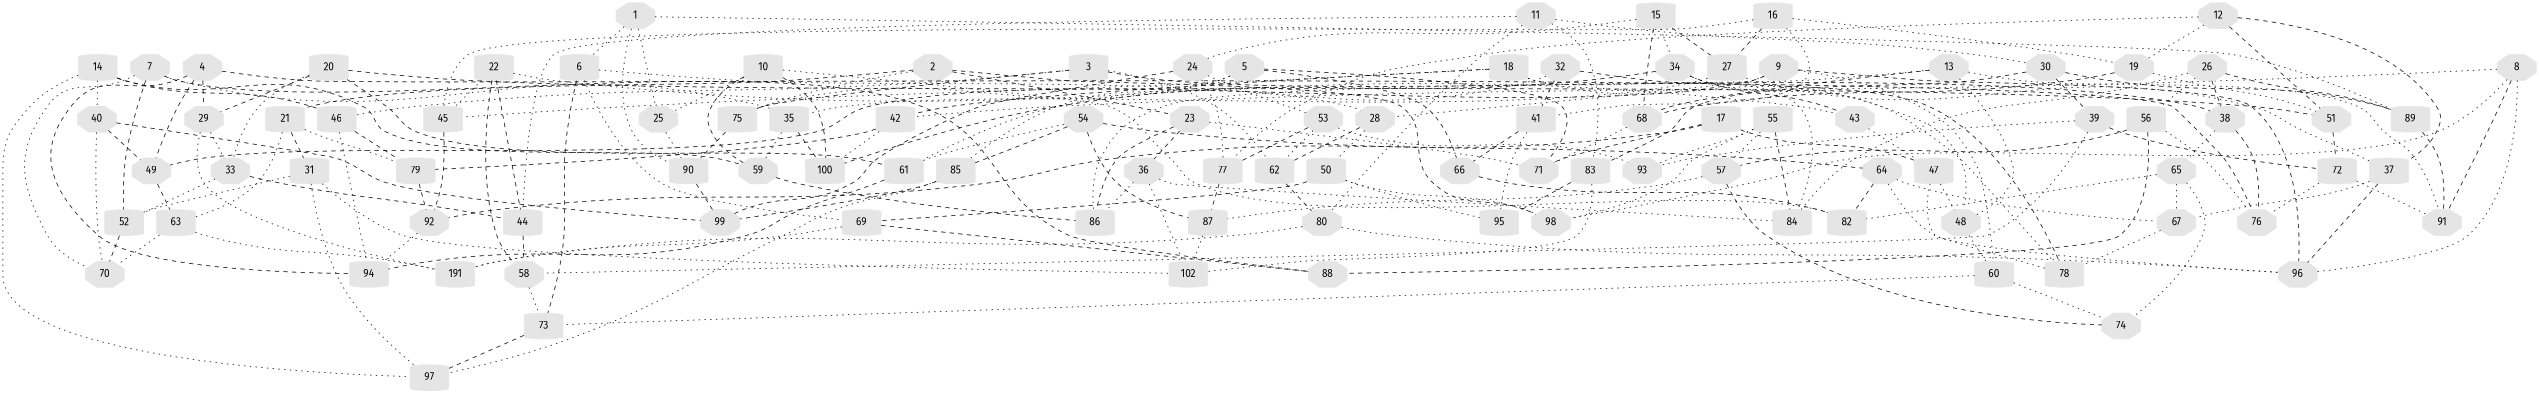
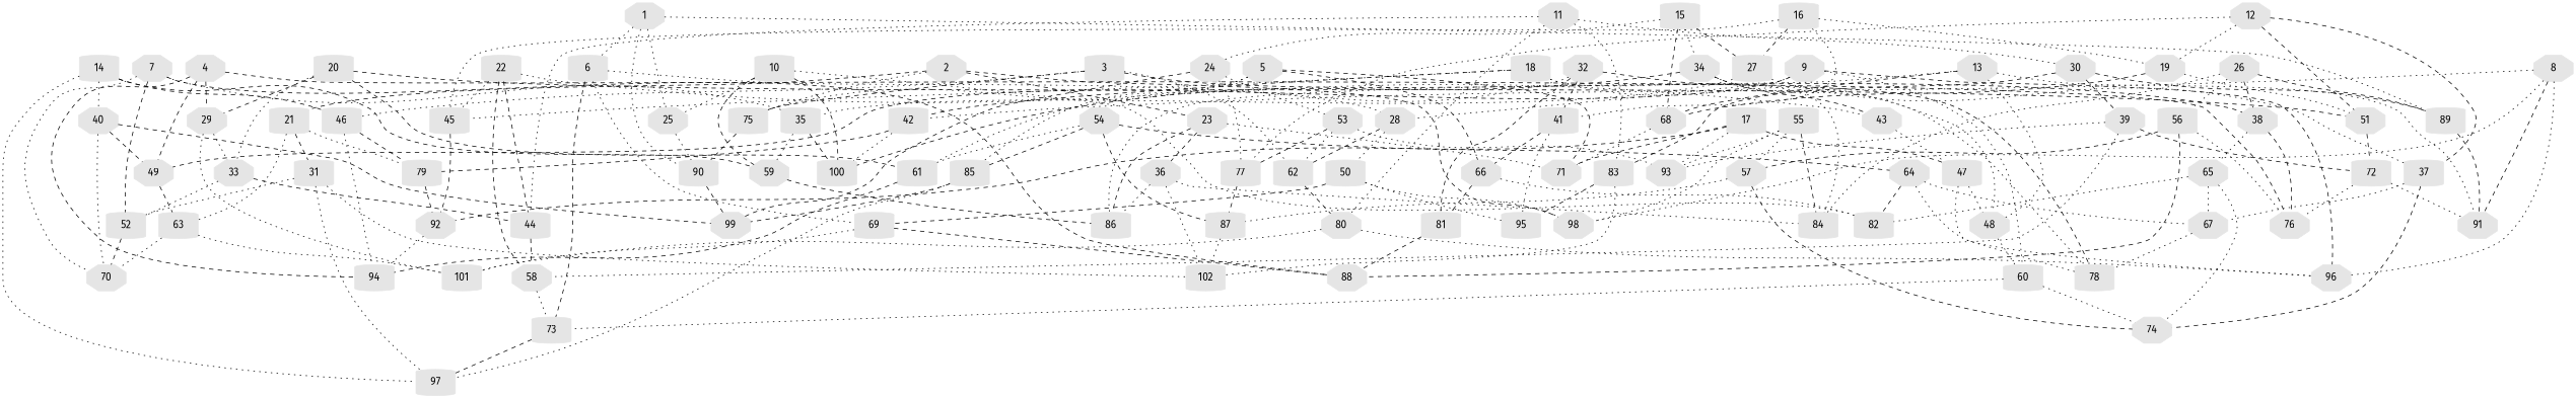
  graph {
    fontname="Fira Sans"
    node [color=gray90 fontname="Fira Sans" shape=cylinder style=filled]
    edge [fontname="Fira Sans" style=dotted]
    6
    1 [shape=octagon]
    25 [shape=octagon]
    89
    90
    28 [shape=octagon]
    69
    73
    91 [shape=octagon]
    99 [shape=octagon]
    21
    2 [shape=octagon]
    23 [shape=octagon]
    75
    98 [shape=octagon]
    31
    63
    79
    71 [shape=octagon]
    86
    36 [shape=octagon]
    3
    38 [shape=octagon]
    46
    62
    76 [shape=octagon]
    65 [shape=octagon]
    94
    80 [shape=octagon]
    4 [shape=octagon]
    29 [shape=octagon]
    49 [shape=octagon]
    33 [shape=octagon]
-   101 [label=191]
+   101
    5 [shape=octagon]
    66 [shape=octagon]
    85
    82
+   81
    97
    50
    88 [shape=octagon]
    35
    7 [shape=octagon]
    52
    70 [shape=octagon]
    59 [shape=octagon]
    100
    8 [shape=octagon]
    42
    96 [shape=octagon]
    9 [shape=octagon]
    60
    74 [shape=octagon]
    10
    11 [shape=octagon]
    30 [shape=octagon]
    44
    83
    39 [shape=octagon]
    58 [shape=octagon]
    102
    95
    12 [shape=octagon]
    19 [shape=octagon]
    37
    51 [shape=octagon]
    77
    68 [shape=octagon]
    67 [shape=octagon]
    72
    87
    13 [shape=octagon]
    48 [shape=octagon]
    14
    40 [shape=octagon]
    15
    24 [shape=octagon]
    27
    34 [shape=octagon]
    53 [shape=octagon]
    43 [shape=octagon]
    16
    41
    45
    92 [shape=octagon]
    17
    47
    93 [shape=octagon]
    78
    18
    84
    20
    61
    22
    26 [shape=octagon]
    56
    57 [shape=octagon]
    32 [shape=octagon]
    54 [shape=octagon]
    64 [shape=octagon]
    55
    6 -- 28
    6 -- 69
    6 -- 73 [style=dashed]
    1 -- 6
    1 -- 25
    1 -- 89
    1 -- 90
    25 -- 90
    89 -- 91 [style=dashed]
    90 -- 99 [style=dashed]
    28 -- 62 [style=dashed]
    28 -- 50
    69 -- 101
    69 -- 88 [style=dashed]
    73 -- 97 [style=dashed]
    21 -- 31 [style=dashed]
    21 -- 63
    21 -- 79
    2 -- 21 [style=dashed]
    2 -- 23 [style=dashed]
    2 -- 75
    2 -- 98 [style=dashed]
    23 -- 71
    23 -- 86 [style=dashed]
    23 -- 36 [style=dashed]
    75 -- 90 [style=dashed]
    31 -- 97
    31 -- 52
    31 -- 102
    63 -- 101
    63 -- 70
    79 -- 92 [style=dashed]
    36 -- 86
    36 -- 102
    36 -- 84
    3 -- 75 [style=dashed]
    3 -- 38 [style=dashed]
    3 -- 46
    3 -- 62
    38 -- 76 [style=dashed]
    38 -- 65
    46 -- 79 [style=dashed]
    46 -- 94
    62 -- 80 [style=dashed]
    65 -- 82
    65 -- 74
    65 -- 67
    80 -- 101
    80 -- 96
    4 -- 76 [style=dashed]
    4 -- 94 [style=dashed]
    4 -- 29 [style=dashed]
    4 -- 49 [style=dashed]
    29 -- 33
    29 -- 101
    49 -- 63 [style=dashed]
    33 -- 52
    33 -- 44 [style=dashed]
    5 -- 75
    5 -- 71 [style=dashed]
    5 -- 66 [style=dashed]
    5 -- 85
-   66 -- 82 [style=dashed]
+   66 -- 82
+   66 -- 81 [style=dashed]
    85 -- 99 [style=dashed]
    85 -- 97
+   81 -- 88 [style=dashed]
    50 -- 69 [style=dashed]
    50 -- 98
    50 -- 95
    35 -- 59
    35 -- 100 [style=dashed]
    7 -- 88 [style=dashed]
    7 -- 35
    7 -- 52 [style=dashed]
    7 -- 70
    52 -- 70 [style=dashed]
    59 -- 86 [style=dashed]
    8 -- 91 [style=dashed]
    8 -- 98
    8 -- 42
    8 -- 96
    42 -- 79 [style=dashed]
    42 -- 100
    9 -- 28
    9 -- 49 [style=dashed]
    9 -- 96 [style=dashed]
    9 -- 60
    60 -- 73
    60 -- 74
    10 -- 25
    10 -- 82
    10 -- 59 [style=dashed]
    10 -- 100 [style=dashed]
    11 -- 80
    11 -- 30
    11 -- 44
    11 -- 83
    30 -- 89 [style=dashed]
    30 -- 83 [style=dashed]
    30 -- 39 [style=dashed]
    44 -- 58 [style=dashed]
    83 -- 102
    83 -- 95 [style=dashed]
    39 -- 58
    39 -- 72 [style=dashed]
    39 -- 93
    58 -- 73
    12 -- 19
    12 -- 37 [style=dashed]
    12 -- 51 [style=dashed]
    12 -- 77
    19 -- 51
    19 -- 68 [style=dashed]
-   37 -- 96 [style=dashed]
+   37 -- 74 [style=dashed]
    37 -- 67
    51 -- 72 [style=dashed]
    77 -- 87 [style=dashed]
    68 -- 71
    67 -- 78
    72 -- 91
    72 -- 76
    87 -- 102
    13 -- 91
    13 -- 86
    13 -- 68 [style=dashed]
    13 -- 48
    48 -- 60
    14 -- 46 [style=dashed]
    14 -- 97
    14 -- 59 [style=dashed]
    14 -- 40
    40 -- 99 [style=dashed]
    40 -- 49 [style=dashed]
    40 -- 70
    15 -- 68 [style=dashed]
    15 -- 24
    15 -- 27 [style=dashed]
    15 -- 34
    24 -- 99 [style=dashed]
    24 -- 77
    24 -- 53
    27 -- 35
    27 -- 37
    34 -- 100 [style=dashed]
    34 -- 48
    34 -- 43 [style=dashed]
    53 -- 62
    53 -- 77 [style=dashed]
    53 -- 93
    43 -- 47
    16 -- 19
    16 -- 27 [style=dashed]
    16 -- 41
    16 -- 45
    41 -- 66 [style=dashed]
    41 -- 95
    45 -- 92 [style=dashed]
    92 -- 94
    17 -- 71 [style=dashed]
    17 -- 92 [style=dashed]
    17 -- 47 [style=dashed]
+   17 -- 93
    47 -- 48
    47 -- 78
    18 -- 42 [style=dashed]
    18 -- 45
    18 -- 78
    18 -- 84
    20 -- 29 [style=dashed]
    20 -- 33
    20 -- 51 [style=dashed]
    20 -- 61 [style=dashed]
    61 -- 94 [style=dashed]
    22 -- 44 [style=dashed]
    22 -- 58 [style=dashed]
    22 -- 43
    22 -- 45
    26 -- 89 [style=dashed]
    26 -- 38 [style=dashed]
    26 -- 84
    26 -- 56
    56 -- 76
    56 -- 88 [style=dashed]
    56 -- 57 [style=dashed]
    57 -- 74 [style=dashed]
    57 -- 87
+   32 -- 81 [style=dashed]
    32 -- 41 [style=dashed]
    32 -- 78 [style=dashed]
    32 -- 61
    54 -- 85 [style=dashed]
    54 -- 87 [style=dashed]
    54 -- 61
    54 -- 64 [style=dashed]
    64 -- 82 [style=dashed]
    64 -- 96
    64 -- 67
    55 -- 98
    55 -- 93
    55 -- 84 [style=dashed]
    55 -- 57
  }
